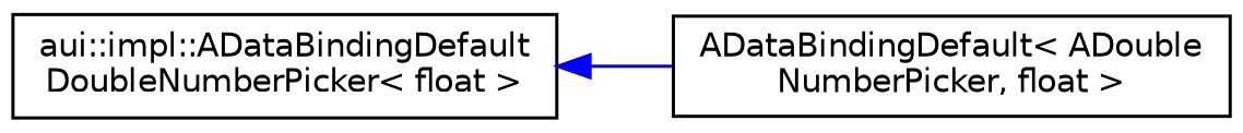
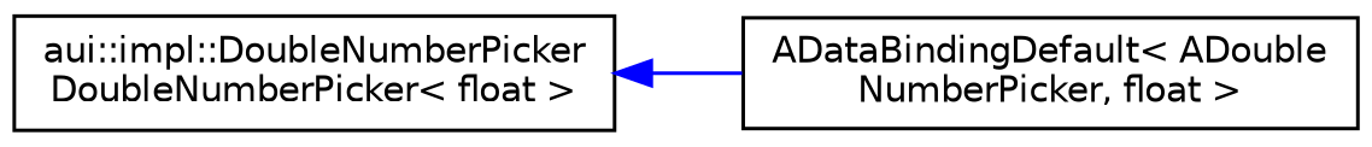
  digraph {
    rankdir=LR
    node [color=black fillcolor=white fontname=Helvetica fontsize=10 shape=record style=filled]
-   n1 [height=0.2 label="aui::impl::ADataBindingDefault\lDoubleNumberPicker\< float \>" width=0.4]
+   n1 [height=0.2 label="aui::impl::DoubleNumberPicker\lDoubleNumberPicker\< float \>" width=0.4]
    n2 [height=0.2 label="ADataBindingDefault\< ADouble\lNumberPicker, float \>" width=0.4]
    n1 -> n2 [color=blue dir=back fontname=Helvetica fontsize=10 labelfontname=Helvetica labelfontsize=10 style=solid]
  }
